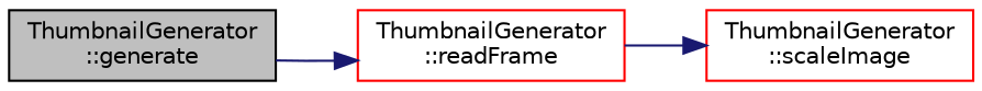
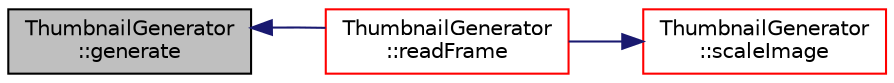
  digraph {
    rankdir=LR
    node [color=red fillcolor=white fontname=Helvetica fontsize=10 shape=record style=filled]
    edge [color=midnightblue fontname=Helvetica fontsize=10 labelfontname=Helvetica labelfontsize=10 style=solid]
    n1 [color=black fillcolor=grey75 fontcolor=black height=0.2 label="ThumbnailGenerator\l::generate" width=0.4]
    n2 [height=0.2 label="ThumbnailGenerator\l::readFrame" width=0.4]
    n3 [height=0.2 label="ThumbnailGenerator\l::scaleImage" width=0.4]
-   n1 -> n2
+   n2 -> n1
    n2 -> n3
  }
